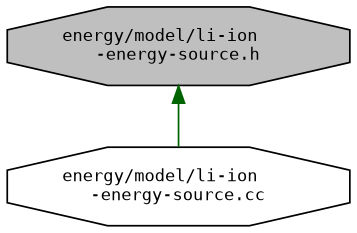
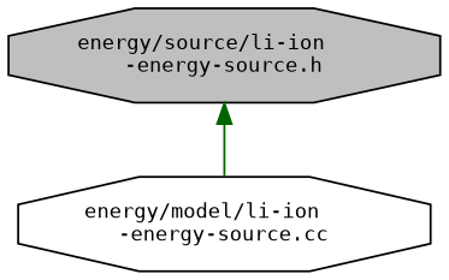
  digraph {
    fontname="DejaVu Sans Mono"
    node [color=black fontname="DejaVu Sans Mono" fontsize=10 shape=octagon style=filled]
-   n1 [fillcolor=grey75 fontcolor=black height=0.2 label="energy/model/li-ion\l-energy-source.h" width=0.4]
+   n1 [fillcolor=grey75 fontcolor=black height=0.2 label="energy/source/li-ion\l-energy-source.h" width=0.4]
    n2 [fillcolor=white height=0.2 label="energy/model/li-ion\l-energy-source.cc" width=0.4]
    n1 -> n2 [color=darkgreen dir=back fontname="DejaVu Sans Mono" fontsize=10 labelfontname=Helvetica labelfontsize=10 style=solid]
  }
